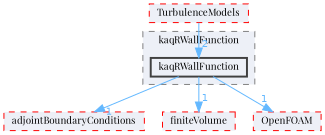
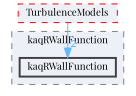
  digraph {
    compound=true
    fontname="Playfair Display"
    node [color=red fillcolor="#edf0f7" fontname="Playfair Display" fontsize=10 shape=box style="filled,dashed"]
    edge [color=steelblue1 fontcolor=steelblue1 fontname="Playfair Display" fontsize=10 headlabel=1 labeldistance=1.5 labelfontname=Helvetica labelfontsize=10]
    n1 [color=grey25 height=0.2 label=kaqRWallFunction style="filled,bold" width=0.4]
-   n2 [height=0.2 label=adjointBoundaryConditions width=0.4]
-   n3 [height=0.2 label=finiteVolume width=0.4]
-   n4 [height=0.2 label=OpenFOAM width=0.4]
    n5 [height=0.2 label=TurbulenceModels width=0.4]
    subgraph cluster_1 {
      bgcolor="#edf0f7"
      fontsize=10
      label=kaqRWallFunction
      pencolor=grey50
      style="filled,dashed"
      n1
    }
-   n1 -> n2
-   n1 -> n3
-   n1 -> n4
    n5 -> n1 [headlabel=2]
  }
